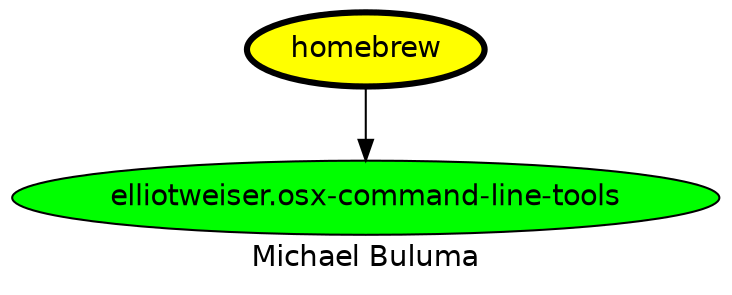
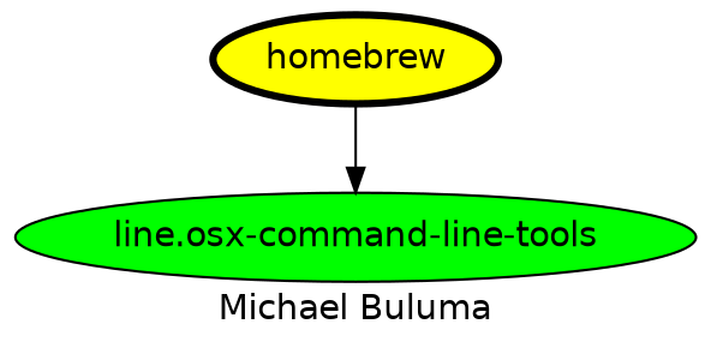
  digraph {
    label="Michael Buluma"
    fontname="DejaVu Sans"
    node [style=filled fontname="DejaVu Sans"]
    homebrew [fillcolor=yellow penwidth=3]
-   "elliotweiser.osx-command-line-tools" [fillcolor=green]
+   "elliotweiser.osx-command-line-tools" [fillcolor=green label="line.osx-command-line-tools"]
    homebrew -> "elliotweiser.osx-command-line-tools" [fontname="DejaVu Sans"]
  }
